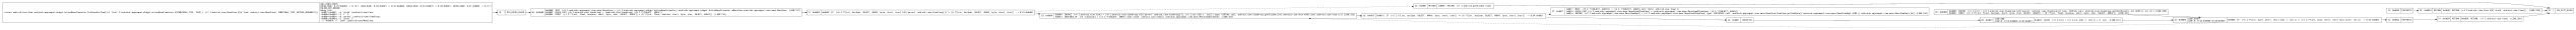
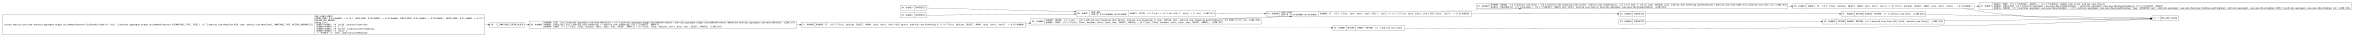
  digraph {
    fontname="Roboto Mono"
    rankdir=LR
    node [fontname="Roboto Mono" shape=record]
    edge [fontname="Roboto Mono"]
-   n1 [label="{18\:\ ?|MTH_ENTER_BLOCK\l}"]
+   n1 [label="{18\:\ ?|IMMUTABLE_ENTER_BLOCK\l}"]
    n2 [label="{20\:\ 0x0000|0x0000: IGET  (r0 I:androidx.appcompat.view.menu.MenuView) = (r6 I:androidx.appcompat.widget.ActionMenuPresenter) androidx.appcompat.widget.ActionMenuPresenter.mMenuView androidx.appcompat.view.menu.MenuView  (LINE:317)\l0x0002: CHECK_CAST (r0 I:android.view.ViewGroup) = (android.view.ViewGroup) (r0 I:??[OBJECT, ARRAY]) \l0x0004: CONST  (r1 I:??[int, float, boolean, short, byte, char, OBJECT, ARRAY]) = (0 ??[int, float, boolean, short, byte, char, OBJECT, ARRAY])  (LINE:318)\l}"]
    n3 [label="{21\:\ 0x0005|0x0005: IF  (r0 I:??[int, boolean, OBJECT, ARRAY, byte, short, char] A[D('parent' android.view.ViewGroup)]) != (0 ??[int, boolean, OBJECT, ARRAY, byte, short, char])  \-\> B:23:0x0008 \l}"]
-   n4 [label="{22\:\ 0x0007|RETURN\l|0x0007: RETURN  (r1 I:android.getChildAt.View) \l}"]
+   n4 [label="{22\:\ 0x0007|RETURN\l|0x0007: RETURN  (r1 I:android.view.View) \l}"]
    n5 [label="{23\:\ 0x0008|0x0008: INVOKE  (r2 I:int) = (r0 I:android.view.ViewGroup A[D('parent' android.view.ViewGroup)]) type: VIRTUAL call: android.view.ViewGroup.getChildCount():int A[MD:():int (c)] (LINE:320)\l0x000c: CONST  (r3 I:??[int, float, boolean, short, byte, char, OBJECT, ARRAY]) = (0 ??[int, float, boolean, short, byte, char, OBJECT, ARRAY])  (LINE:321)\l}"]
    n6 [label="{19\:\ ?|MTH_EXIT_BLOCK\l}"]
    n7 [label="{24\:\ 0x000d|LOOP_START\lLOOP:0: B:24:0x000d\-\>B:30:0x0021\l|0x000d: IF  (r3 I:??[int, byte, short, char] A[D('i' int)]) \>= (r2 I:??[int, byte, short, char] A[D('count' int)])  \-\> B:32:0x0024 \l}"]
    n8 [label="{25\:\ 0x000f|0x000f: INVOKE  (r4 I:android.view.View) = (r0 I:android.view.ViewGroup A[D('parent' android.view.ViewGroup)]), (r3 I:int A[D('i' int)]) type: VIRTUAL call: android.view.ViewGroup.getChildAt(int):android.view.View A[MD:(int):android.view.View (c)] (LINE:322)\l0x0013: INSTANCE_OF  (r5 I:boolean) = (r4 I:??[OBJECT, ARRAY] A[D('child' android.view.View)]) androidx.appcompat.view.menu.MenuView$ItemView  (LINE:323)\l}"]
    n9 [label="{32\:\ 0x0024|SYNTHETIC\l}"]
    n10 [label="{26\:\ 0x0015|0x0015: IF  (r5 I:??[int, boolean, OBJECT, ARRAY, byte, short, char]) == (0 ??[int, boolean, OBJECT, ARRAY, byte, short, char])  \-\> B:34:0x0021 \l}"]
    n11 [label="{31\:\ 0x0024|RETURN\l|0x0024: RETURN  (r1 I:android.view.View)  (LINE:328)\l}"]
    n12 [label="{27\:\ 0x0017|0x0017: MOVE  (r5 I:??[OBJECT, ARRAY]) = (r4 I:??[OBJECT, ARRAY] A[D('child' android.view.View)]) \l0x0018: CHECK_CAST (r5 I:androidx.appcompat.view.menu.MenuView$ItemView) = (androidx.appcompat.view.menu.MenuView$ItemView) (r5 I:??[OBJECT, ARRAY]) \l0x001a: INVOKE  (r5 I:androidx.appcompat.view.menu.MenuItemImpl) = (r5 I:androidx.appcompat.view.menu.MenuView$ItemView) type: INTERFACE call: androidx.appcompat.view.menu.MenuView.ItemView.getItemData():androidx.appcompat.view.menu.MenuItemImpl A[MD:():androidx.appcompat.view.menu.MenuItemImpl (m)] (LINE:324)\l}"]
    n13 [label="{34\:\ 0x0021|SYNTHETIC\l}"]
    n14 [label="{30\:\ 0x0021|LOOP_END\lLOOP:0: B:24:0x000d\-\>B:30:0x0021\l|0x0021: ARITH  (r3 I:int) = (r3 I:int A[D('i' int)]) + (1 int)  (LINE:321)\l}"]
    n15 [label="{33\:\ 0x0020|SYNTHETIC\l}"]
    n16 [label="{29\:\ 0x0020|RETURN\l|0x0020: RETURN  (r4 I:android.view.View A[D('child' android.view.View)])  (LINE:325)\l}"]
+   n17 [label="{35\:\ 0x0021|SYNTHETIC\l}"]
    n18 [label="{private android.view.View androidx.appcompat.widget.ActionMenuPresenter.findViewForItem((r6 'this' I:androidx.appcompat.widget.ActionMenuPresenter A[IMMUTABLE_TYPE, THIS]), (r7 I:android.view.MenuItem A[D('item' android.view.MenuItem), IMMUTABLE_TYPE, METHOD_ARGUMENT]))  | USE_LINES_HINTS\lCROSS_EDGE: B:29:0x0020 \-\> B:19:?, BACK_EDGE: B:30:0x0021 \-\> B:24:0x000d, CROSS_EDGE: B:26:0x0015 \-\> B:30:0x0021, CROSS_EDGE: B:31:0x0024 \-\> B:19:?\lINLINE_NOT_NEEDED\lDebug Info:\l  0x0013\-0x0021: r4 'child' Landroid\/view\/View;\l  0x000d\-0x0024: r3 'i' I\l  0x0004\-0x0024: r0 'parent' Landroid\/view\/ViewGroup;\l  0x000c\-0x0024: r2 'count' I\l  \-1 \-0x0024: r7 'item' Landroid\/view\/MenuItem;\l}"]
    n1 -> n2
    n2 -> n3
    n3 -> n4 [style=dashed]
-   n3 -> n8
+   n3 -> n5
    n4 -> n6
    n5 -> n7
    n7 -> n8 [style=dashed]
    n7 -> n9
    n8 -> n10
    n9 -> n11
    n10 -> n12 [style=dashed]
-   n10 -> n13
+   n10 -> n6
    n11 -> n6
    n13 -> n14
    n14 -> n7
    n15 -> n16
    n16 -> n6
+   n17 -> n14
    n18 -> n1
  }
